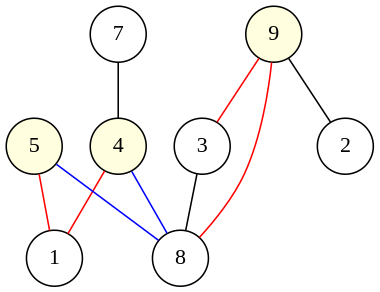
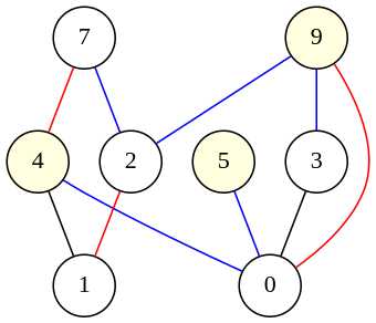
  graph {
    fontname="Liberation Serif"
    node [fillcolor=white fontname="Liberation Serif" shape=circle style=filled]
    edge [color=blue fontname="Liberation Serif"]
    4 [fillcolor=lightyellow]
-   0 [label=8]
+   0
    1
    5 [fillcolor=lightyellow]
    n5 [fillcolor=lightyellow label=9]
    2
    3
    7
    4 -- 0
-   4 -- 1 [color=red]
+   4 -- 1 [color=black]
    5 -- 0
-   5 -- 1 [color=red]
+   2 -- 1 [color=red]
    n5 -- 0 [color=red]
-   n5 -- 2 [color=black]
-   n5 -- 3 [color=red]
+   n5 -- 2
+   n5 -- 3
    3 -- 0 [color=black]
-   7 -- 4 [color=black]
+   7 -- 4 [color=red]
+   7 -- 2
  }
